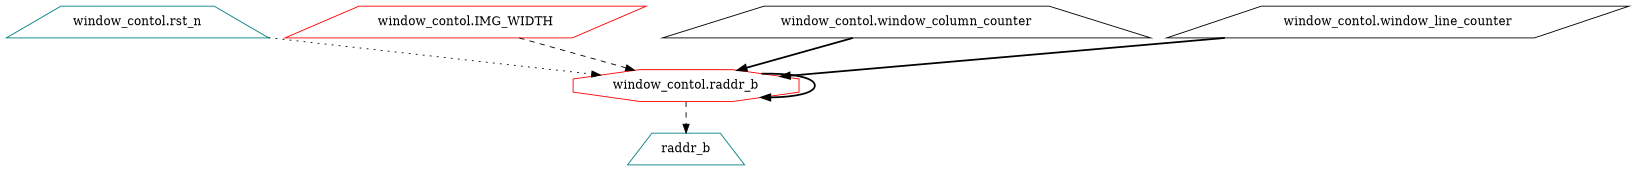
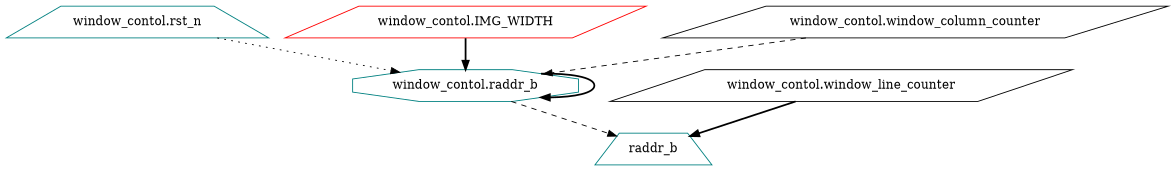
  digraph {
    node [color=teal shape=trapezium]
    edge [style=dashed]
    "window_contol.rst_n" [complexity=11 importance=0.102009405618 rank=0.00927358232891]
-   "window_contol.raddr_b" [color=red complexity=10 importance=0.0168240835846 rank=0.00168240835846 shape=octagon]
+   "window_contol.raddr_b" [complexity=10 importance=0.0168240835846 rank=0.00168240835846 shape=octagon]
    raddr_b [complexity=0 importance=0.0011880587562 rank=0.0]
    "window_contol.IMG_WIDTH" [color=red complexity=12 importance=0.0850669989784 rank=0.00708891658153 shape=parallelogram]
-   "window_contol.window_column_counter" [color=black complexity=8 importance=0.0264882671161 rank=0.00331103338951]
+   "window_contol.window_column_counter" [color=black complexity=8 importance=0.0264882671161 rank=0.00331103338951 shape=parallelogram]
    "window_contol.window_line_counter" [color=black complexity=1 importance=0.0157415327306 rank=0.0157415327306 shape=parallelogram]
    "window_contol.rst_n" -> "window_contol.raddr_b" [style=dotted]
    "window_contol.raddr_b" -> "window_contol.raddr_b" [style=bold]
    "window_contol.raddr_b" -> raddr_b
-   "window_contol.IMG_WIDTH" -> "window_contol.raddr_b"
-   "window_contol.window_column_counter" -> "window_contol.raddr_b" [style=bold]
-   "window_contol.window_line_counter" -> "window_contol.raddr_b" [style=bold]
+   "window_contol.IMG_WIDTH" -> "window_contol.raddr_b" [style=bold]
+   "window_contol.window_column_counter" -> "window_contol.raddr_b"
+   "window_contol.window_line_counter" -> raddr_b [style=bold]
  }
